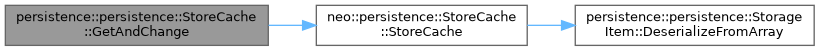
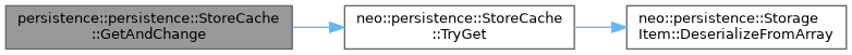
  digraph {
    rankdir=LR
    node [color=grey40 fillcolor=white fontname=Helvetica fontsize=10 shape=box style=filled]
    edge [color=steelblue1 fontname=Helvetica fontsize=10 labelfontname=Helvetica labelfontsize=10 style=solid]
    n1 [color=gray40 fillcolor=grey60 fontcolor=black height=0.2 label="persistence::persistence::StoreCache\l::GetAndChange" width=0.4]
-   n2 [height=0.2 label="neo::persistence::StoreCache\l::StoreCache" width=0.4]
-   n3 [height=0.2 label="persistence::persistence::Storage\lItem::DeserializeFromArray" width=0.4]
+   n2 [height=0.2 label="neo::persistence::StoreCache\l::TryGet" width=0.4]
+   n3 [height=0.2 label="neo::persistence::Storage\lItem::DeserializeFromArray" width=0.4]
    n1 -> n2
    n2 -> n3
  }
